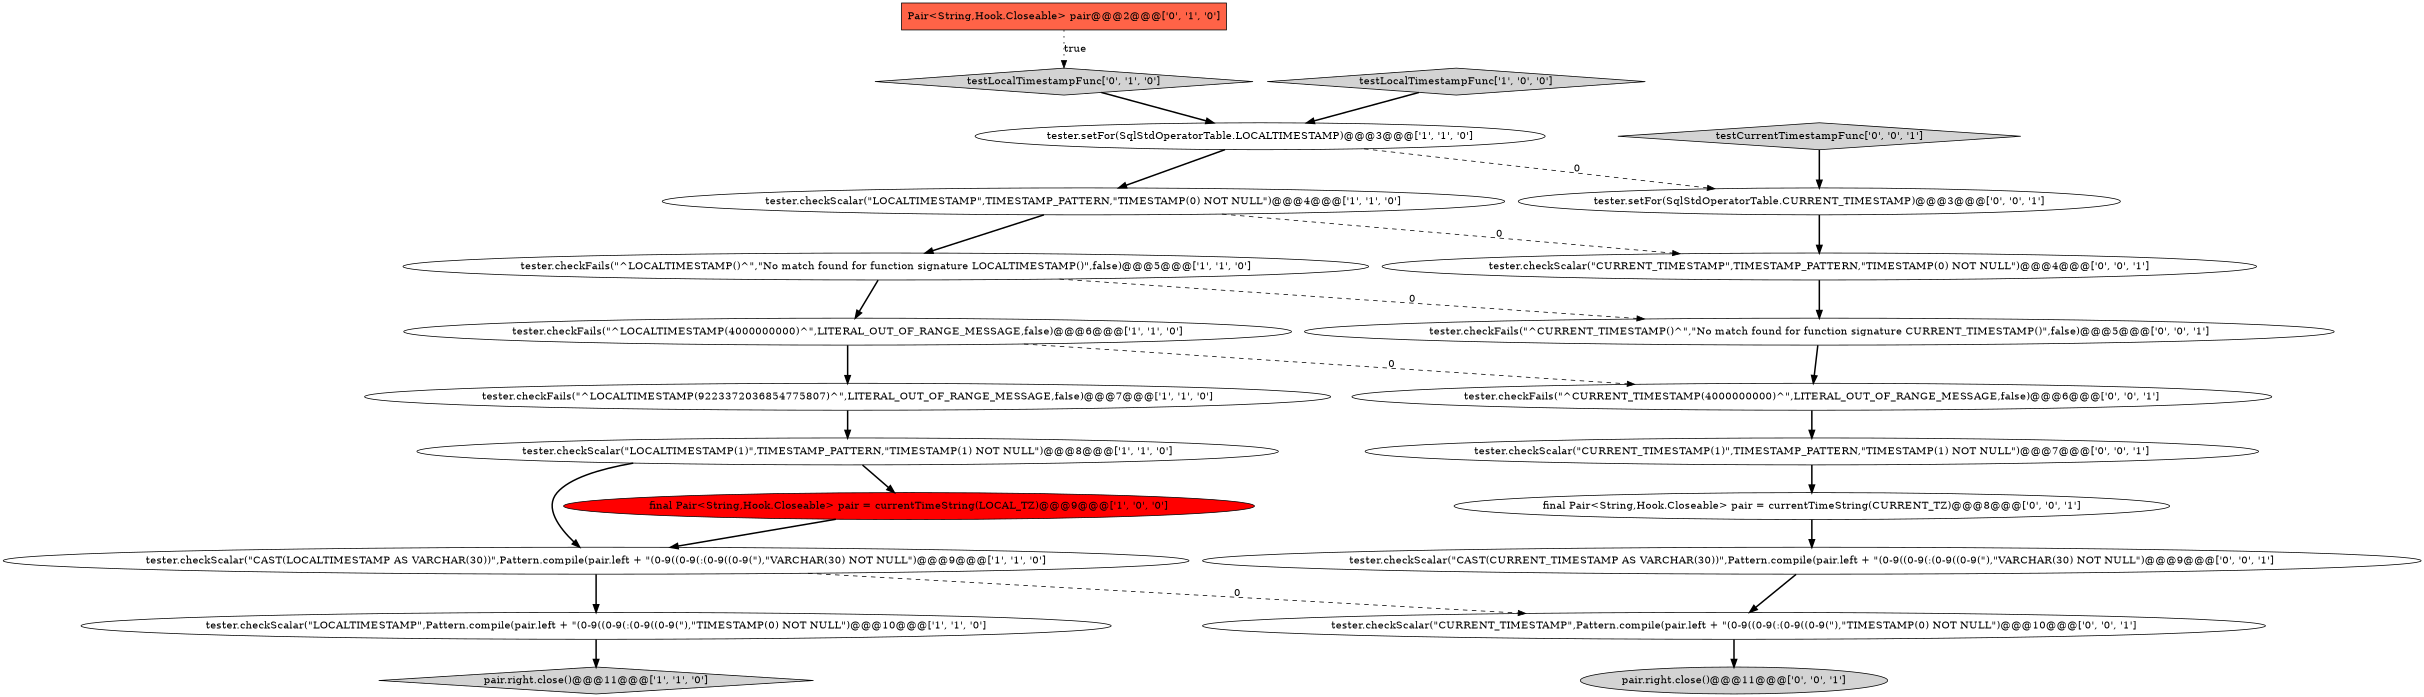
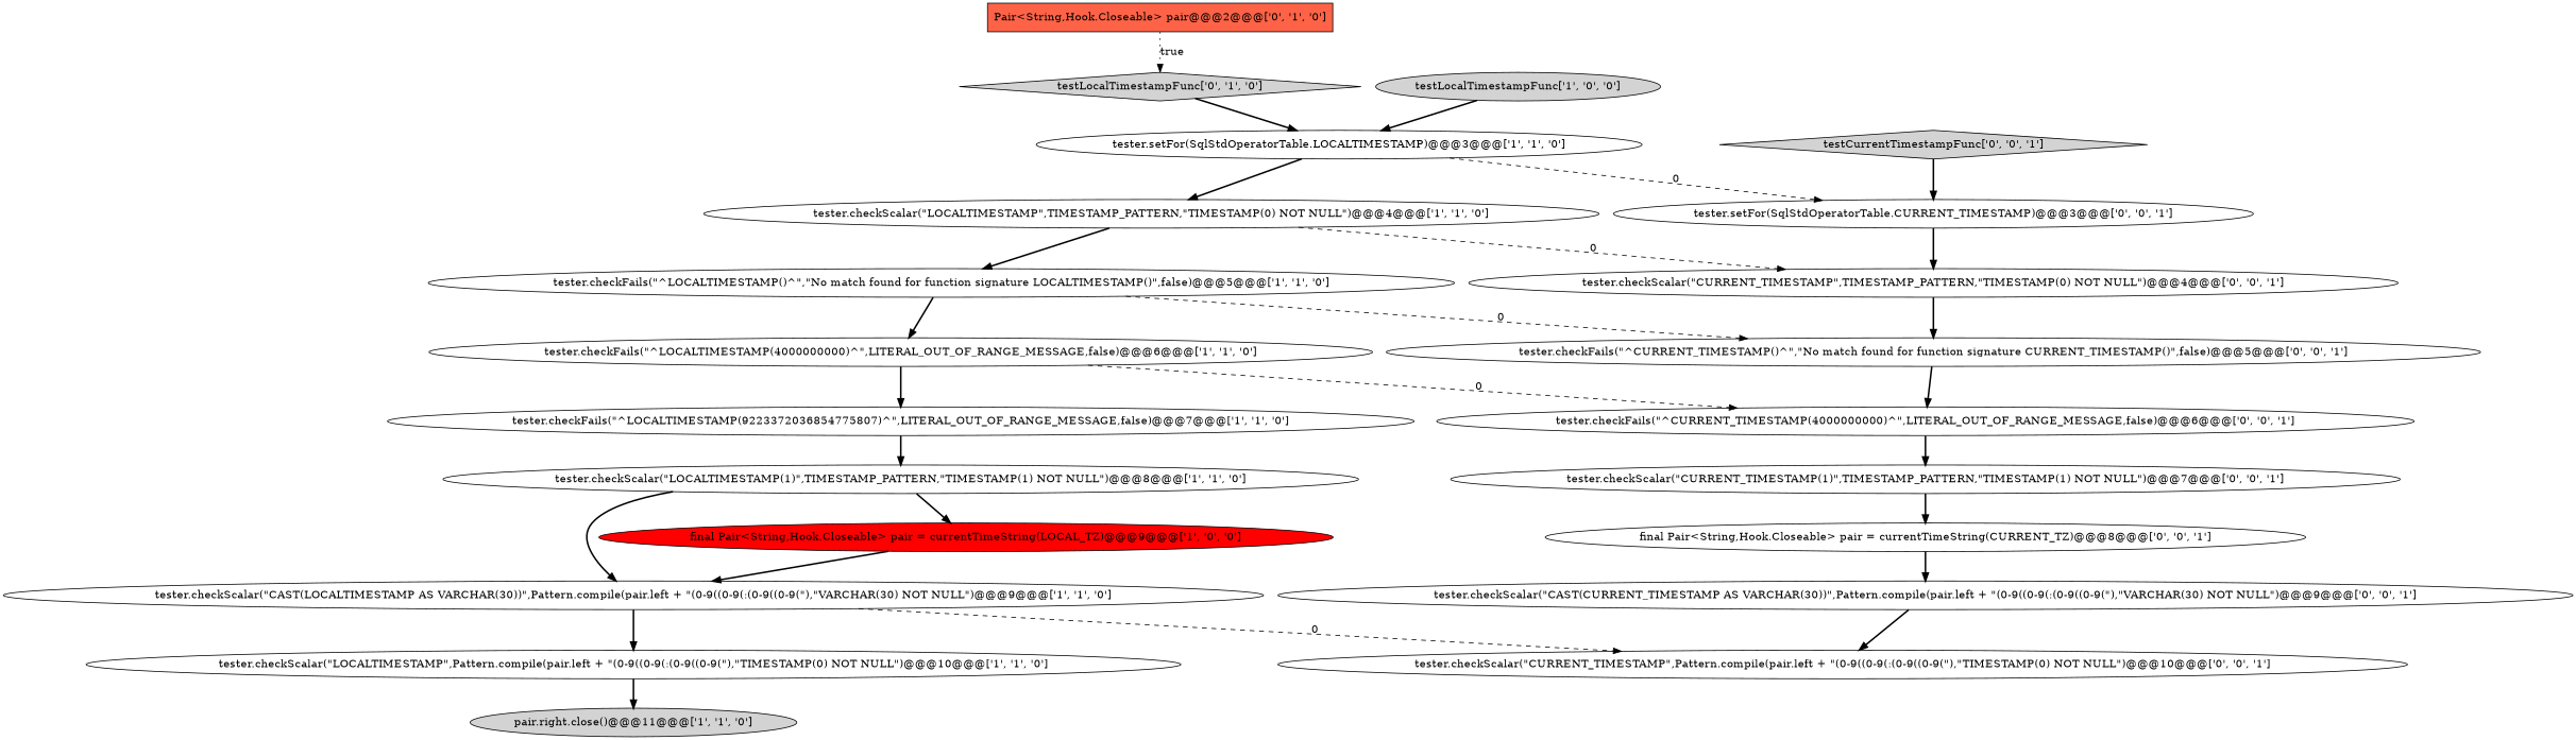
  digraph {
    node [fillcolor=white shape=ellipse style=filled]
    edge [style=bold]
    n1 [label="tester.checkScalar(\"CURRENT_TIMESTAMP\",Pattern.compile(pair.left + \"(0-9((0-9(:(0-9((0-9(\"),\"TIMESTAMP(0) NOT NULL\")@@@10@@@['0', '0', '1']"]
-   n2 [fillcolor=lightgray label="pair.right.close()@@@11@@@['0', '0', '1']"]
    n3 [label="tester.setFor(SqlStdOperatorTable.LOCALTIMESTAMP)@@@3@@@['1', '1', '0']"]
    n4 [label="tester.setFor(SqlStdOperatorTable.CURRENT_TIMESTAMP)@@@3@@@['0', '0', '1']"]
    n5 [label="tester.checkScalar(\"LOCALTIMESTAMP\",TIMESTAMP_PATTERN,\"TIMESTAMP(0) NOT NULL\")@@@4@@@['1', '1', '0']"]
    n6 [label="tester.checkScalar(\"CURRENT_TIMESTAMP\",TIMESTAMP_PATTERN,\"TIMESTAMP(0) NOT NULL\")@@@4@@@['0', '0', '1']"]
    n7 [label="tester.checkFails(\"^LOCALTIMESTAMP()^\",\"No match found for function signature LOCALTIMESTAMP\(\)\",false)@@@5@@@['1', '1', '0']"]
    n8 [label="tester.checkFails(\"^LOCALTIMESTAMP(4000000000)^\",LITERAL_OUT_OF_RANGE_MESSAGE,false)@@@6@@@['1', '1', '0']"]
    n9 [label="tester.checkFails(\"^LOCALTIMESTAMP(9223372036854775807)^\",LITERAL_OUT_OF_RANGE_MESSAGE,false)@@@7@@@['1', '1', '0']"]
    n10 [label="tester.checkFails(\"^CURRENT_TIMESTAMP(4000000000)^\",LITERAL_OUT_OF_RANGE_MESSAGE,false)@@@6@@@['0', '0', '1']"]
    n11 [label="tester.checkScalar(\"LOCALTIMESTAMP(1)\",TIMESTAMP_PATTERN,\"TIMESTAMP(1) NOT NULL\")@@@8@@@['1', '1', '0']"]
    n12 [label="tester.checkScalar(\"CURRENT_TIMESTAMP(1)\",TIMESTAMP_PATTERN,\"TIMESTAMP(1) NOT NULL\")@@@7@@@['0', '0', '1']"]
-   n13 [fillcolor=lightgray label="pair.right.close()@@@11@@@['1', '1', '0']" shape=diamond]
+   n13 [fillcolor=lightgray label="pair.right.close()@@@11@@@['1', '1', '0']"]
    n14 [label="final Pair<String,Hook.Closeable> pair = currentTimeString(CURRENT_TZ)@@@8@@@['0', '0', '1']"]
    n15 [label="tester.checkScalar(\"CAST(CURRENT_TIMESTAMP AS VARCHAR(30))\",Pattern.compile(pair.left + \"(0-9((0-9(:(0-9((0-9(\"),\"VARCHAR(30) NOT NULL\")@@@9@@@['0', '0', '1']"]
    n16 [label="tester.checkScalar(\"CAST(LOCALTIMESTAMP AS VARCHAR(30))\",Pattern.compile(pair.left + \"(0-9((0-9(:(0-9((0-9(\"),\"VARCHAR(30) NOT NULL\")@@@9@@@['1', '1', '0']"]
    n17 [fillcolor=red label="final Pair<String,Hook.Closeable> pair = currentTimeString(LOCAL_TZ)@@@9@@@['1', '0', '0']"]
    n18 [fillcolor=tomato label="Pair<String,Hook.Closeable> pair@@@2@@@['0', '1', '0']" shape=box]
    n19 [fillcolor=lightgray label="testLocalTimestampFunc['0', '1', '0']" shape=diamond]
    n20 [label="tester.checkFails(\"^CURRENT_TIMESTAMP()^\",\"No match found for function signature CURRENT_TIMESTAMP\(\)\",false)@@@5@@@['0', '0', '1']"]
-   n21 [fillcolor=lightgray label="testLocalTimestampFunc['1', '0', '0']" shape=diamond]
+   n21 [fillcolor=lightgray label="testLocalTimestampFunc['1', '0', '0']"]
    n22 [label="tester.checkScalar(\"LOCALTIMESTAMP\",Pattern.compile(pair.left + \"(0-9((0-9(:(0-9((0-9(\"),\"TIMESTAMP(0) NOT NULL\")@@@10@@@['1', '1', '0']"]
    n23 [fillcolor=lightgray label="testCurrentTimestampFunc['0', '0', '1']" shape=diamond]
-   n1 -> n2
    n3 -> n4 [label=0 style=dashed]
    n3 -> n5
    n4 -> n6
    n5 -> n6 [label=0 style=dashed]
    n5 -> n7
    n6 -> n20
    n7 -> n8
    n7 -> n20 [label=0 style=dashed]
    n8 -> n9
    n8 -> n10 [label=0 style=dashed]
    n9 -> n11
    n10 -> n12
    n11 -> n16
    n11 -> n17
    n12 -> n14
    n14 -> n15
    n15 -> n1
    n16 -> n1 [label=0 style=dashed]
    n16 -> n22
    n17 -> n16
    n18 -> n19 [label=true style=dotted]
    n19 -> n3
    n20 -> n10
    n21 -> n3
    n22 -> n13
    n23 -> n4
  }
